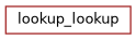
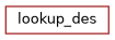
  digraph {
    rankdir=TB
-   n1 [color=brown fillcolor=white fontname=Helvetica fontsize=10 height=0.2 label=lookup_lookup shape=record style=filled width=0.4]
+   n1 [color=brown fillcolor=white fontname=Helvetica fontsize=10 height=0.2 label=lookup_des shape=record style=filled width=0.4]
  }
